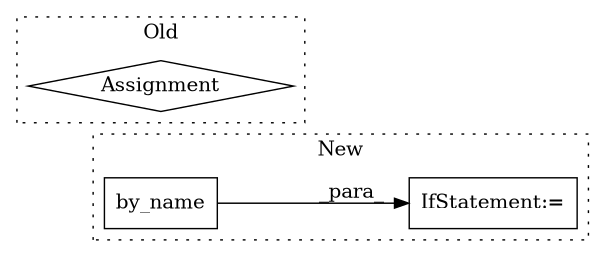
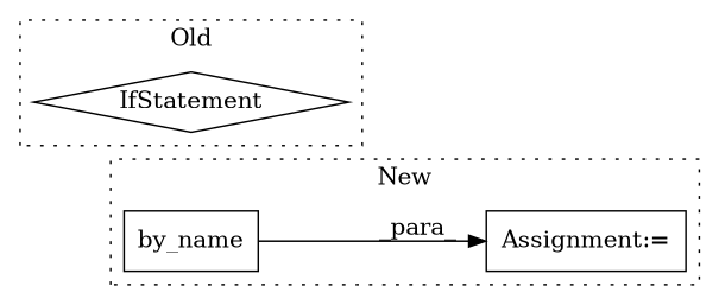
  digraph {
    rankdir=LR
    node [shape=box]
    n1 [a=32 l="8,1" label=by_name s="3315,3340"]
-   n2 [a=7 l=1 label="IfStatement:=" s=6778]
-   n3 [a=25 l="4,2" label=Assignment s="6685,6710" shape=diamond]
+   n2 [a=7 l=1 label="Assignment:=" s=6778]
+   n3 [a=25 l="4,2" label=IfStatement s="6685,6710" shape=diamond]
    subgraph cluster_1 {
      label=New
      style=dotted
      n1
      n2
    }
    subgraph cluster_2 {
      label=Old
      style=dotted
      n3
    }
    n1 -> n2 [label=_para_]
  }
